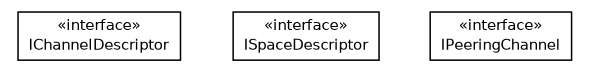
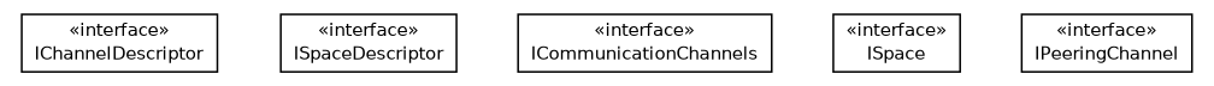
  digraph {
    nodesep=0.25
    ranksep=0.5
    node [fontcolor=black fontname=Helvetica fontsize=10.0 shape=plaintext]
    n1 [label=<<table title="org.universAAL.middleware.interfaces.space.model.IChannelDescriptor" border="0" cellborder="1" cellspacing="0" cellpadding="2" port="p" href="./IChannelDescriptor.html"> 		<tr><td><table border="0" cellspacing="0" cellpadding="1"> <tr><td align="center" balign="center"> &#171;interface&#187; </td></tr> <tr><td align="center" balign="center"> IChannelDescriptor </td></tr> 		</table></td></tr> 		</table>>]
    n2 [label=<<table title="org.universAAL.middleware.interfaces.space.model.ISpaceDescriptor" border="0" cellborder="1" cellspacing="0" cellpadding="2" port="p" href="./ISpaceDescriptor.html"> 		<tr><td><table border="0" cellspacing="0" cellpadding="1"> <tr><td align="center" balign="center"> &#171;interface&#187; </td></tr> <tr><td align="center" balign="center"> ISpaceDescriptor </td></tr> 		</table></td></tr> 		</table>>]
+   n3 [label=<<table title="org.universAAL.middleware.interfaces.space.model.ICommunicationChannels" border="0" cellborder="1" cellspacing="0" cellpadding="2" port="p" href="./ICommunicationChannels.html"> 		<tr><td><table border="0" cellspacing="0" cellpadding="1"> <tr><td align="center" balign="center"> &#171;interface&#187; </td></tr> <tr><td align="center" balign="center"> ICommunicationChannels </td></tr> 		</table></td></tr> 		</table>>]
+   n4 [label=<<table title="org.universAAL.middleware.interfaces.space.model.ISpace" border="0" cellborder="1" cellspacing="0" cellpadding="2" port="p" href="./ISpace.html"> 		<tr><td><table border="0" cellspacing="0" cellpadding="1"> <tr><td align="center" balign="center"> &#171;interface&#187; </td></tr> <tr><td align="center" balign="center"> ISpace </td></tr> 		</table></td></tr> 		</table>>]
    n5 [label=<<table title="org.universAAL.middleware.interfaces.space.model.IPeeringChannel" border="0" cellborder="1" cellspacing="0" cellpadding="2" port="p" href="./IPeeringChannel.html"> 		<tr><td><table border="0" cellspacing="0" cellpadding="1"> <tr><td align="center" balign="center"> &#171;interface&#187; </td></tr> <tr><td align="center" balign="center"> IPeeringChannel </td></tr> 		</table></td></tr> 		</table>>]
  }
